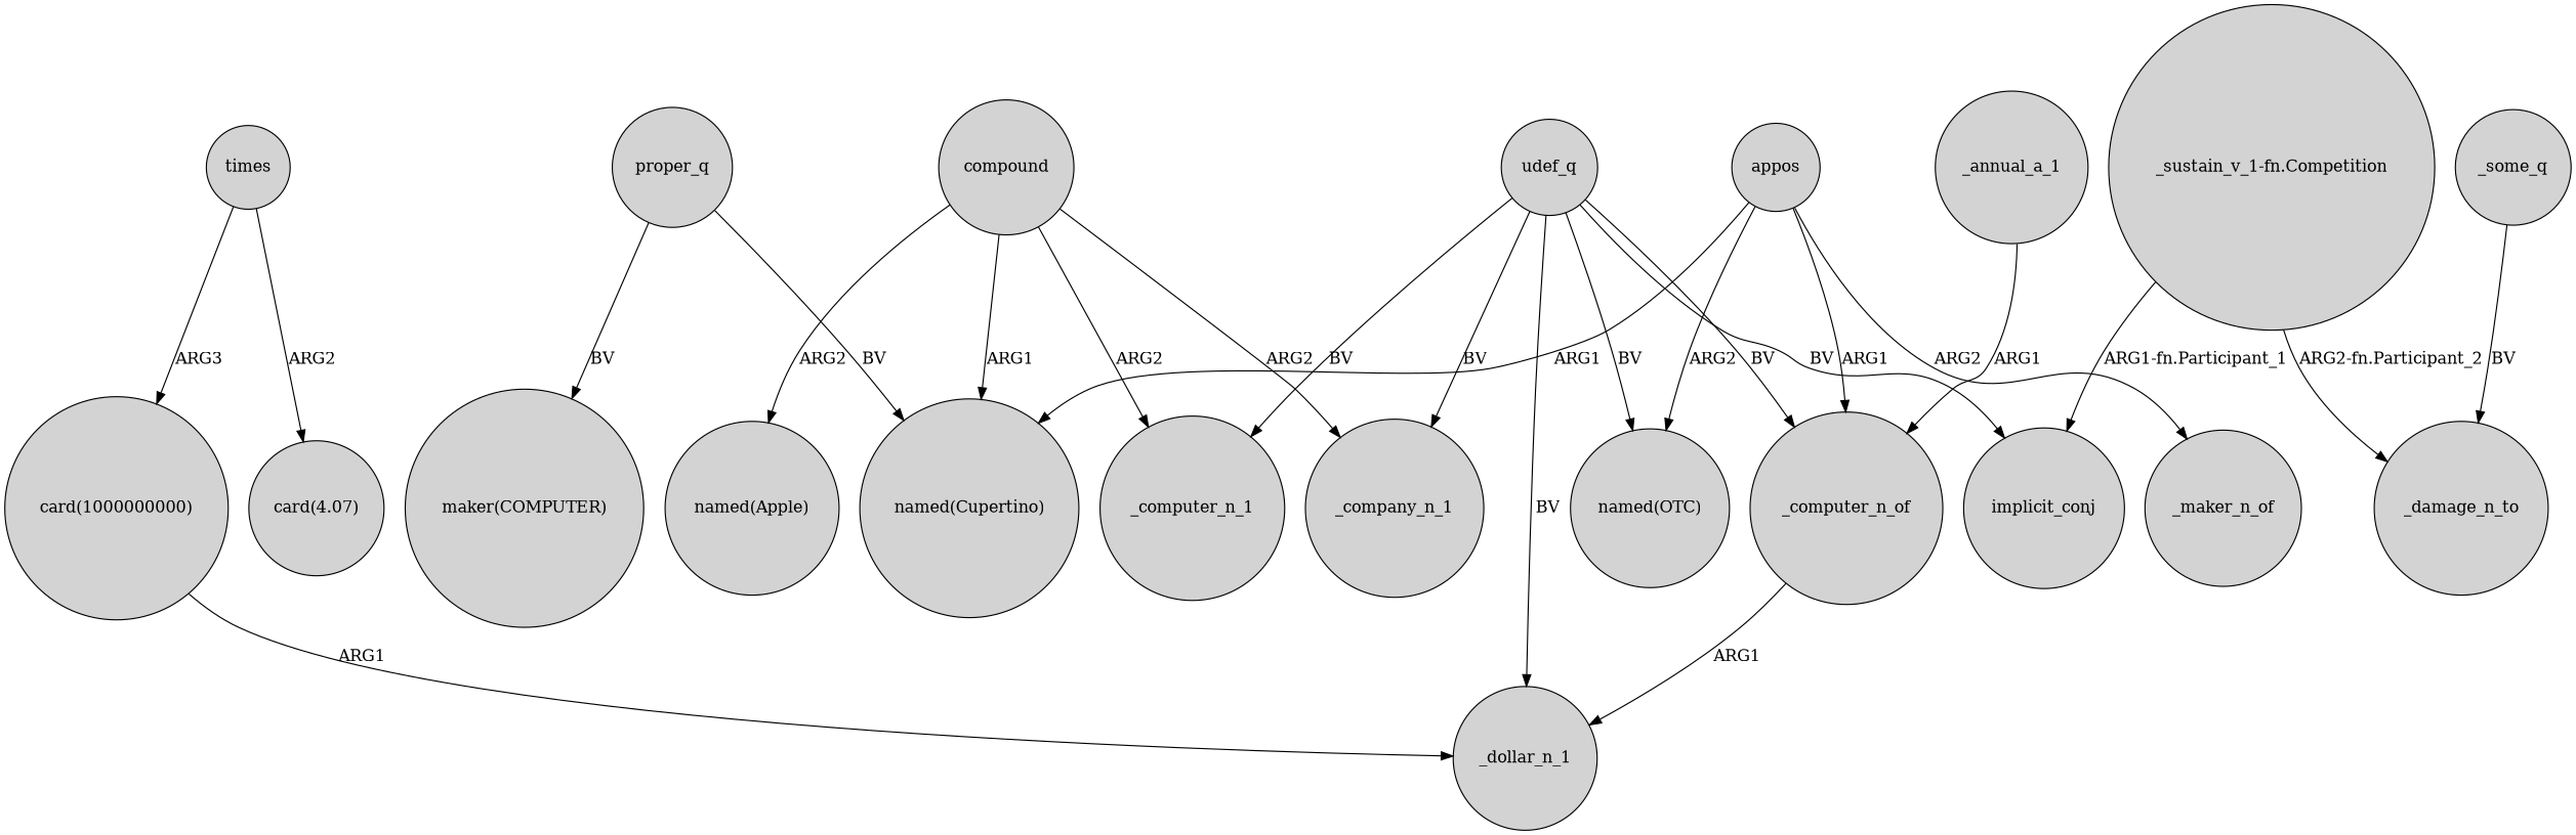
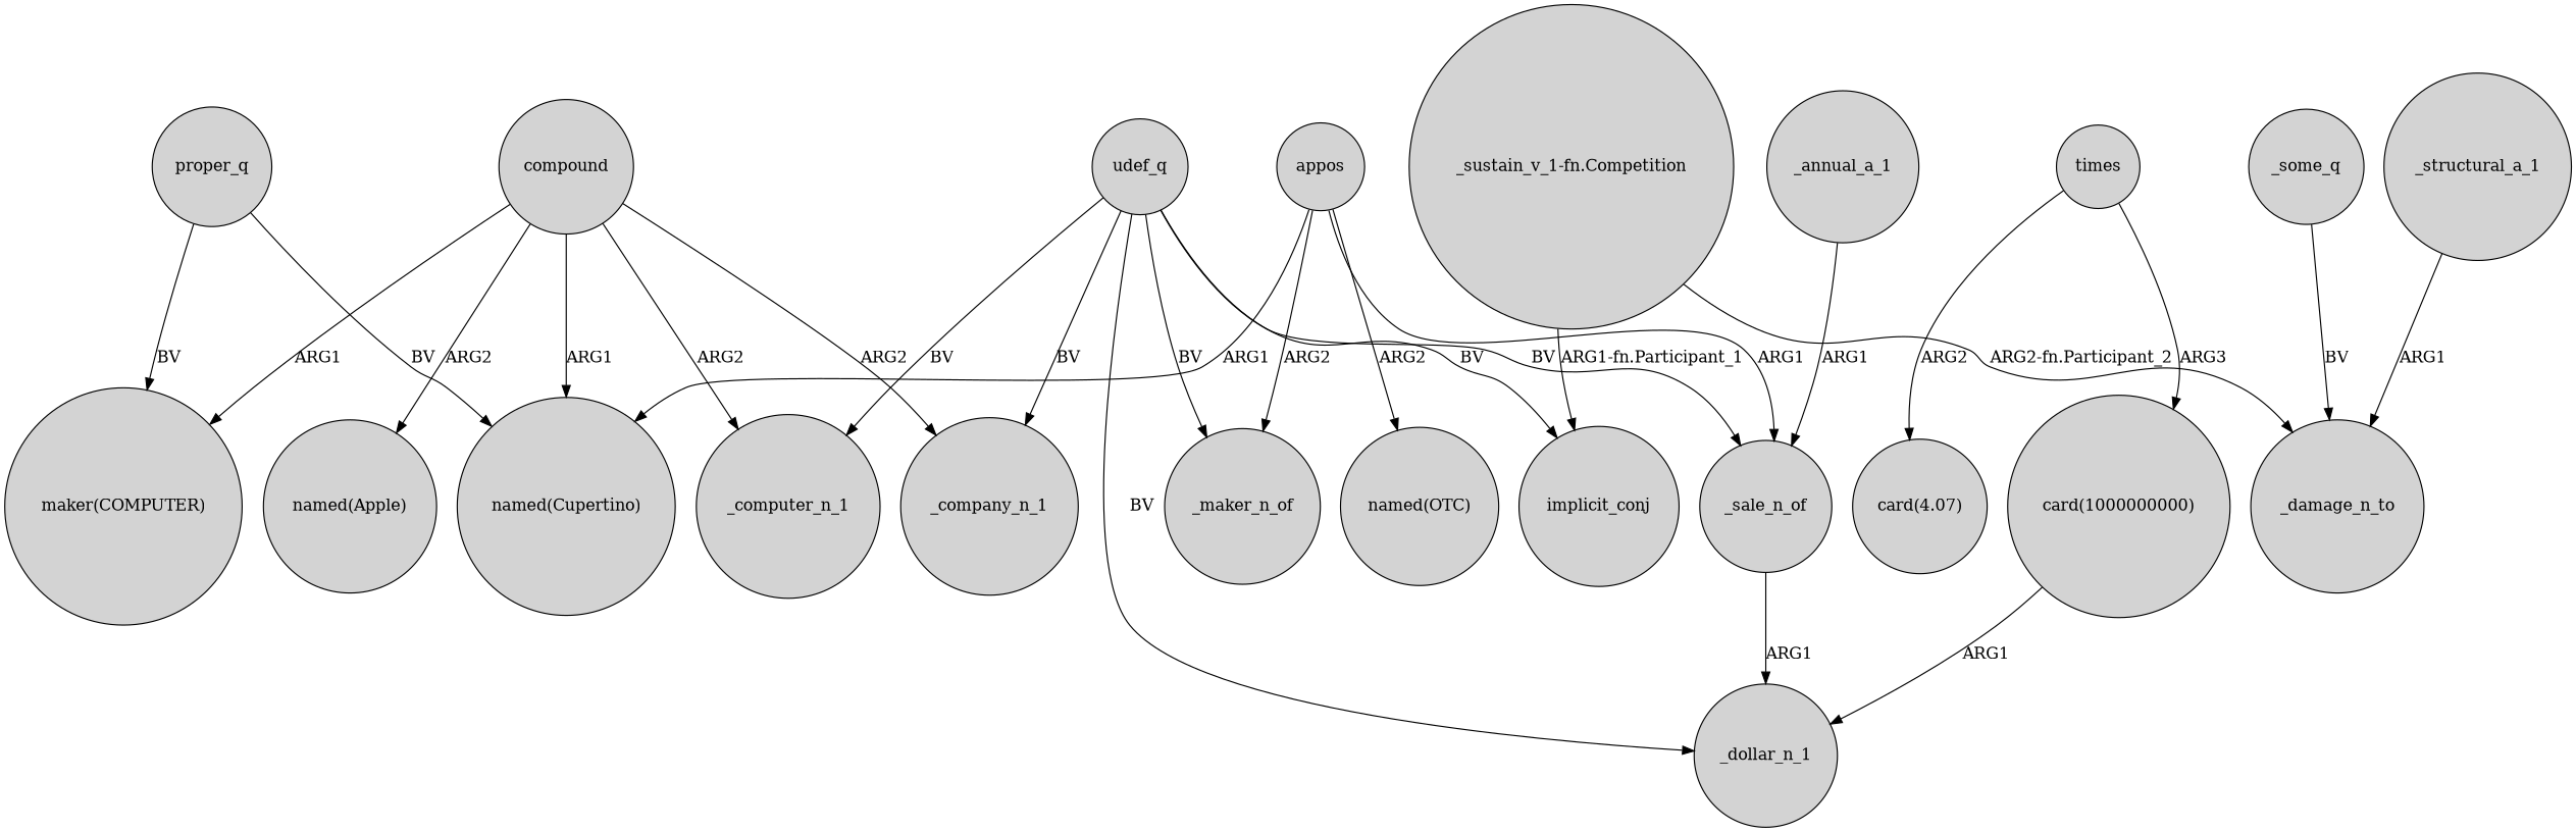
  digraph {
    node [shape=circle style=filled]
    n1 [label="maker(COMPUTER)"]
    compound
    "named(Apple)"
    _company_n_1
    _computer_n_1
    "named(Cupertino)"
    "card(1000000000)"
    _dollar_n_1
    proper_q
    "_sustain_v_1-fn.Competition"
    _damage_n_to
    implicit_conj
    udef_q
    _maker_n_of
-   _sale_n_of [label=_computer_n_of]
+   _sale_n_of
    appos
    "named(OTC)"
    times
    "card(4.07)"
    _annual_a_1
    _some_q
+   _structural_a_1
+   compound -> n1 [label=ARG1]
    compound -> "named(Apple)" [label=ARG2]
    compound -> _company_n_1 [label=ARG2]
    compound -> _computer_n_1 [label=ARG2]
    compound -> "named(Cupertino)" [label=ARG1]
    "card(1000000000)" -> _dollar_n_1 [label=ARG1]
    proper_q -> n1 [label=BV]
    proper_q -> "named(Cupertino)" [label=BV]
    "_sustain_v_1-fn.Competition" -> _damage_n_to [label="ARG2-fn.Participant_2"]
    "_sustain_v_1-fn.Competition" -> implicit_conj [label="ARG1-fn.Participant_1"]
    udef_q -> _company_n_1 [label=BV]
    udef_q -> _computer_n_1 [label=BV]
    udef_q -> _dollar_n_1 [label=BV]
    udef_q -> implicit_conj [label=BV]
-   udef_q -> "named(OTC)" [label=BV]
+   udef_q -> _maker_n_of [label=BV]
    udef_q -> _sale_n_of [label=BV]
    _sale_n_of -> _dollar_n_1 [label=ARG1]
    appos -> "named(Cupertino)" [label=ARG1]
    appos -> _maker_n_of [label=ARG2]
    appos -> _sale_n_of [label=ARG1]
    appos -> "named(OTC)" [label=ARG2]
    times -> "card(1000000000)" [label=ARG3]
    times -> "card(4.07)" [label=ARG2]
    _annual_a_1 -> _sale_n_of [label=ARG1]
    _some_q -> _damage_n_to [label=BV]
+   _structural_a_1 -> _damage_n_to [label=ARG1]
  }
